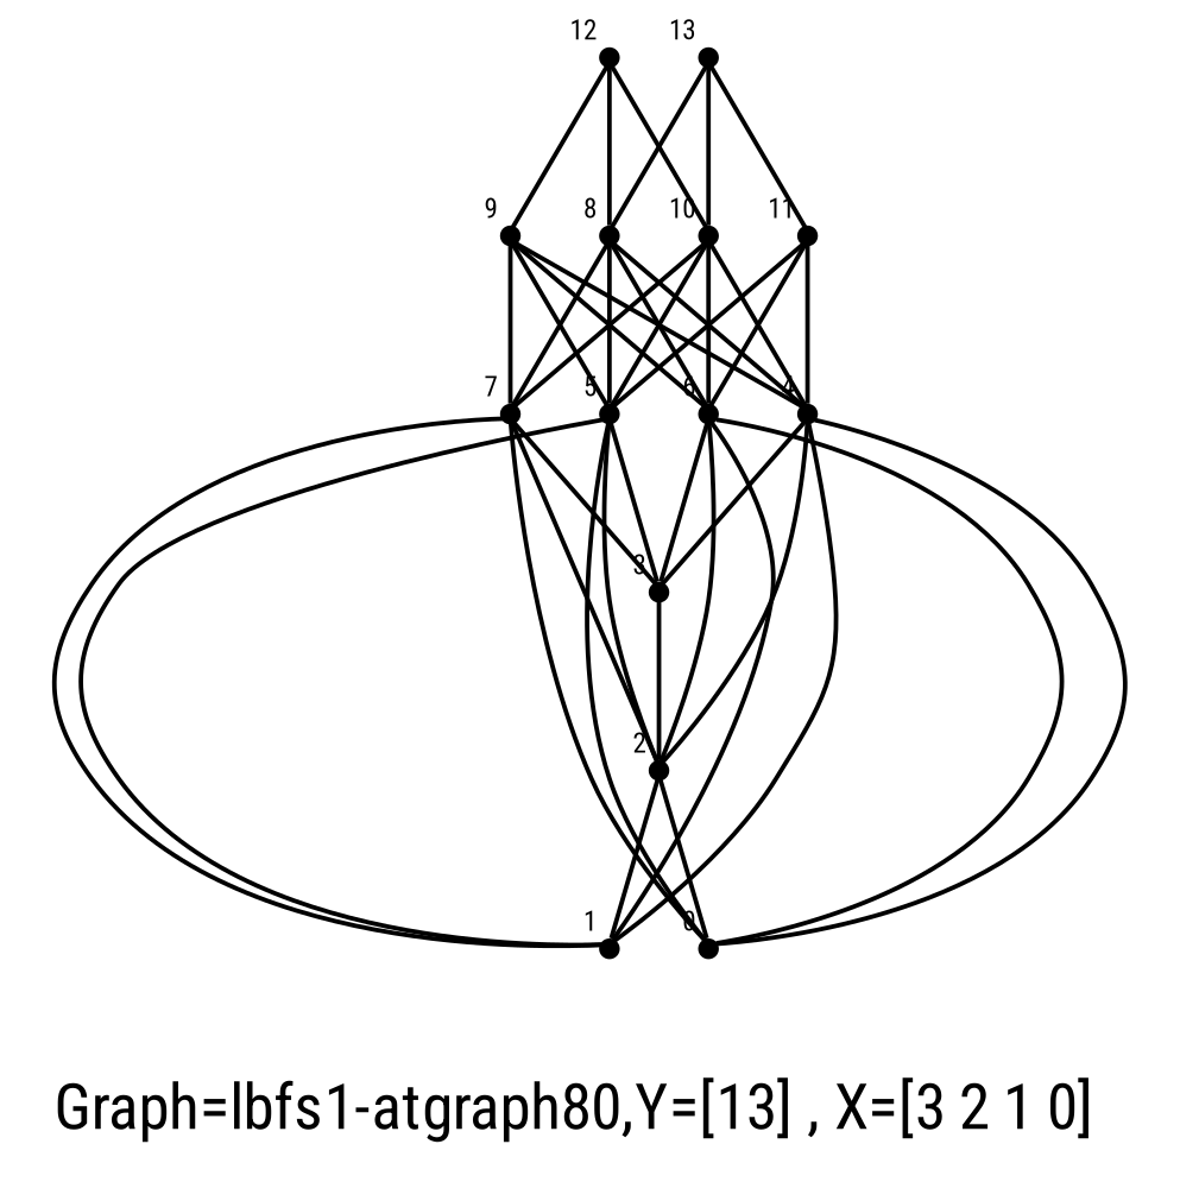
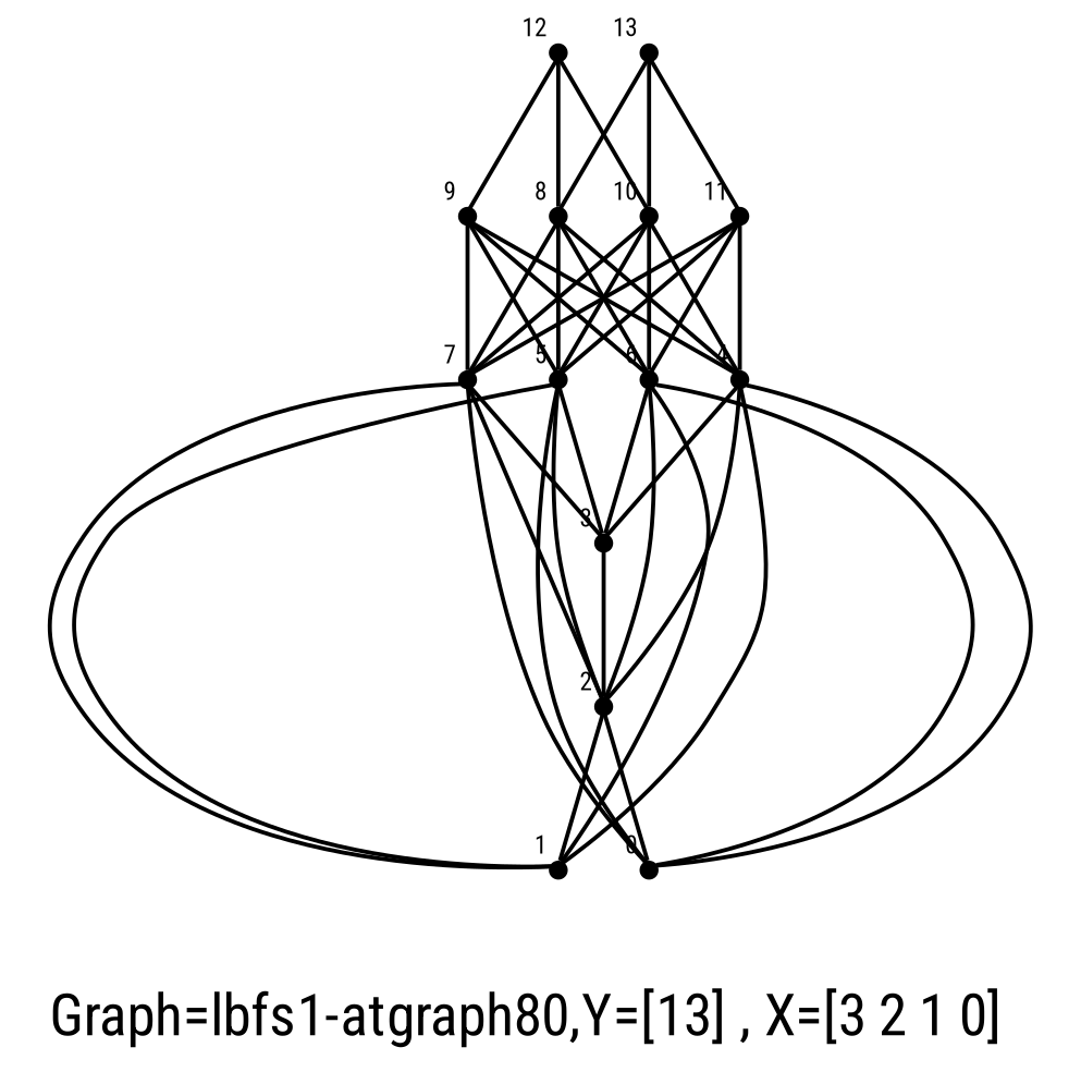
  graph {
    label="Graph=lbfs1-atgraph80,Y=[13] , X=[3 2 1 0]  "
    labelloc=bottom
    fontname="Roboto Condensed"
    node [fontsize=6 shape=point fontname="Roboto Condensed"]
    edge [fontname="Roboto Condensed"]
    0 [xlabel=0]
    1 [xlabel=1]
    2 [xlabel=2]
    3 [xlabel=3]
    4 [xlabel=4]
    5 [xlabel=5]
    6 [xlabel=6]
    7 [xlabel=7]
    8 [xlabel=8]
    9 [xlabel=9]
    10 [xlabel=10]
    11 [xlabel=11]
    12 [xlabel=12]
    13 [xlabel=13]
    2 -- 0
    2 -- 1
    3 -- 2
    4 -- 0
    4 -- 1
    4 -- 2
    4 -- 3
    5 -- 0
    5 -- 1
    5 -- 2
    5 -- 3
    6 -- 0
    6 -- 1
    6 -- 2
    6 -- 3
    7 -- 0
    7 -- 1
    7 -- 2
    7 -- 3
    8 -- 4
    8 -- 5
    8 -- 6
    8 -- 7
    9 -- 4
    9 -- 5
    9 -- 6
    9 -- 7
    10 -- 4
    10 -- 5
    10 -- 6
    10 -- 7
    11 -- 4
    11 -- 5
    11 -- 6
+   11 -- 7
    12 -- 8
    12 -- 9
    12 -- 10
    13 -- 8
    13 -- 10
    13 -- 11
  }
